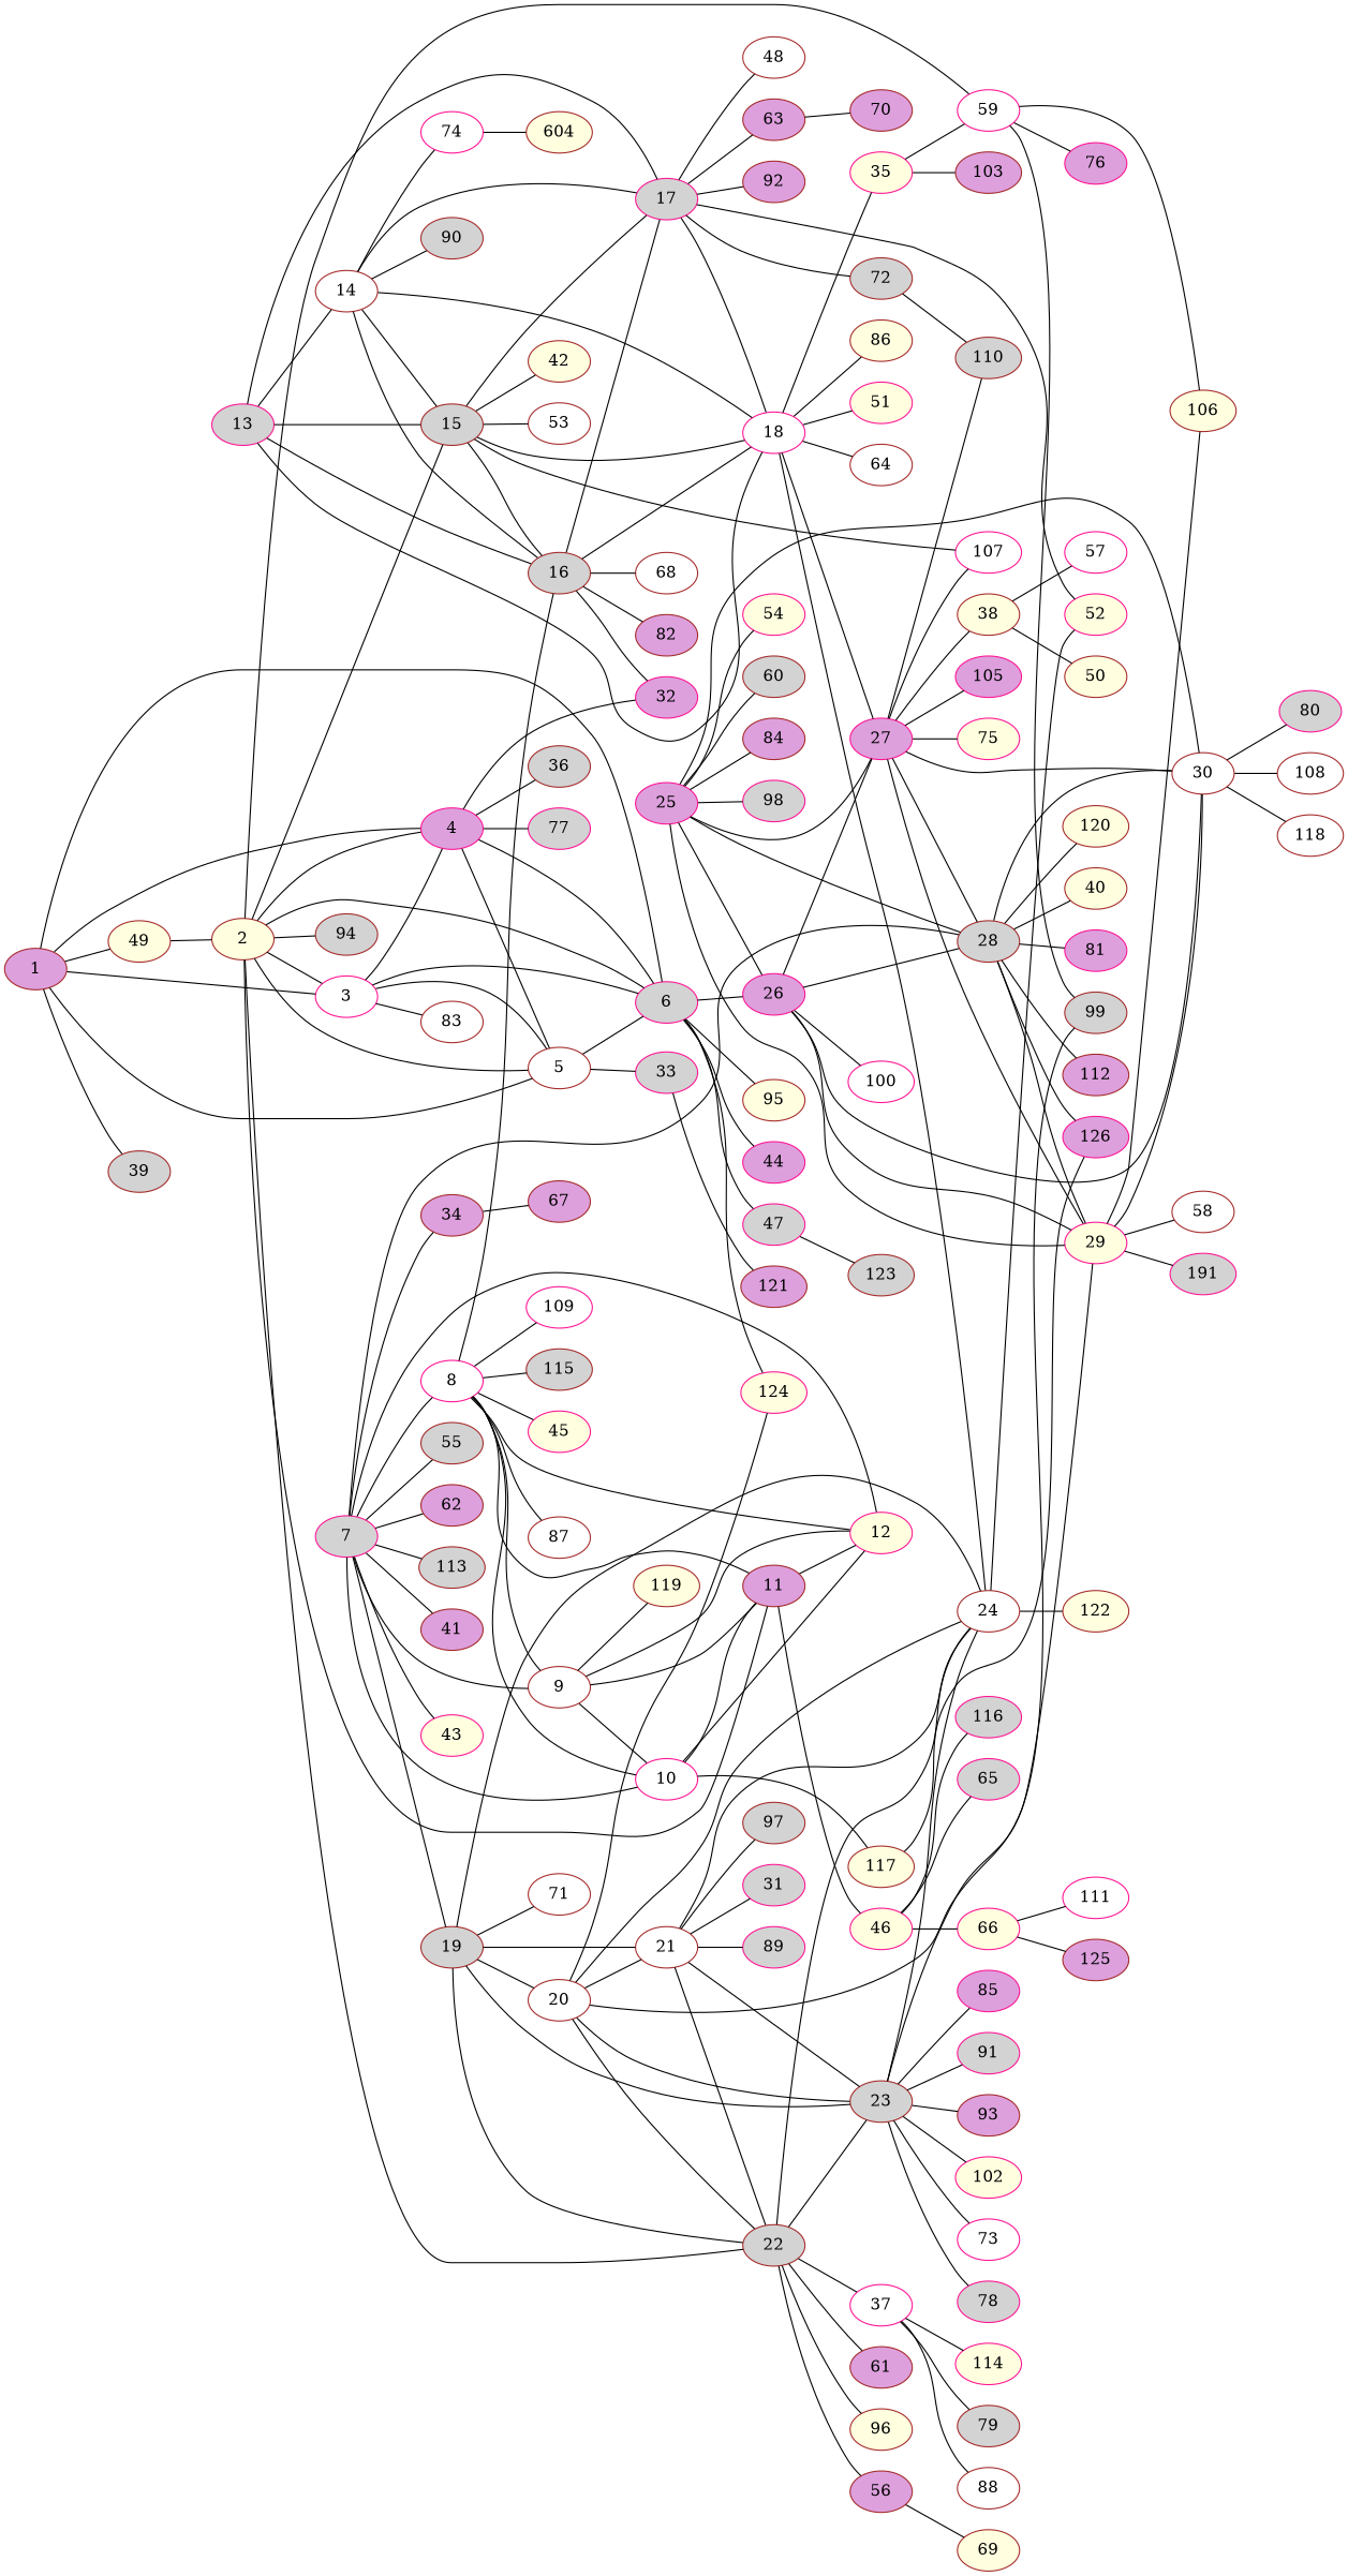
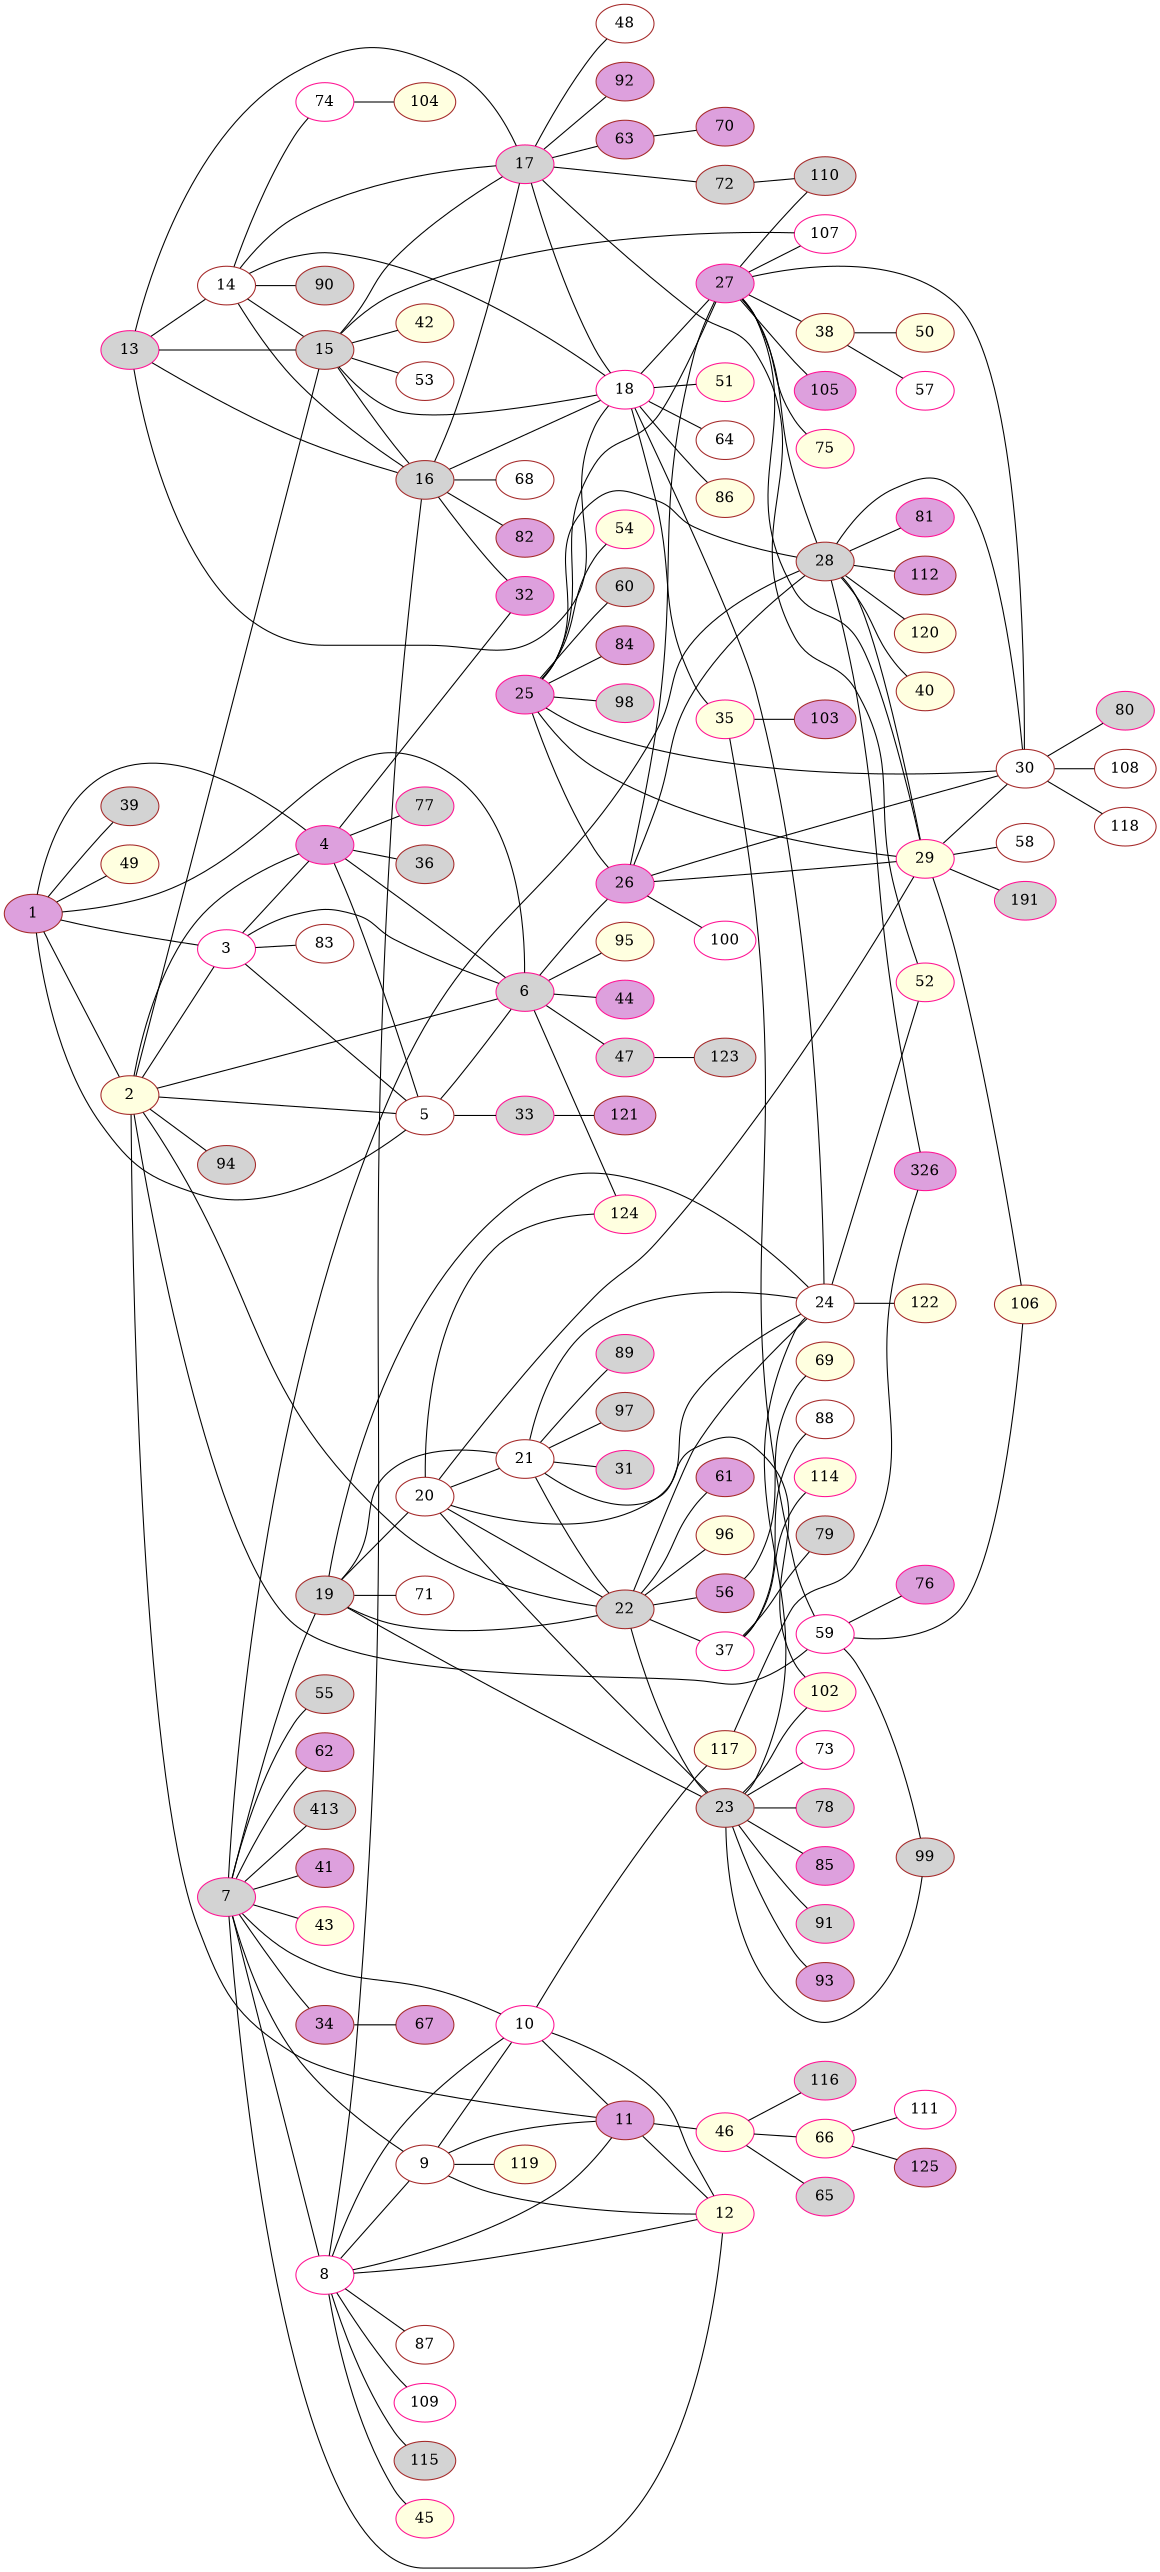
  graph {
    rankdir=LR
    node [color=brown fillcolor=lightgrey style=filled]
    1 [fillcolor=plum]
    2 [fillcolor=lightyellow]
    3 [color=deeppink fillcolor=white]
    4 [color=deeppink fillcolor=plum]
    5 [fillcolor=white]
    6 [color=deeppink]
    39
    49 [fillcolor=lightyellow]
    11 [fillcolor=plum]
    15
    22
    59 [color=deeppink fillcolor=white]
    94
    83 [fillcolor=white]
    32 [color=deeppink fillcolor=plum]
    36
    77 [color=deeppink]
    33 [color=deeppink]
    26 [color=deeppink fillcolor=plum]
    44 [color=deeppink fillcolor=plum]
    47 [color=deeppink]
    95 [fillcolor=lightyellow]
    124 [color=deeppink fillcolor=lightyellow]
    12 [color=deeppink fillcolor=lightyellow]
    46 [color=deeppink fillcolor=lightyellow]
    16
    17 [color=deeppink]
    18 [color=deeppink fillcolor=white]
    42 [fillcolor=lightyellow]
    53 [fillcolor=white]
    107 [color=deeppink fillcolor=white]
    24 [fillcolor=white]
    23
    37 [color=deeppink fillcolor=white]
    56 [fillcolor=plum]
    61 [fillcolor=plum]
    96 [fillcolor=lightyellow]
    99
    106 [fillcolor=lightyellow]
    76 [color=deeppink fillcolor=plum]
    121 [fillcolor=plum]
    28
    27 [color=deeppink fillcolor=plum]
    29 [color=deeppink fillcolor=lightyellow]
    30 [fillcolor=white]
    100 [color=deeppink fillcolor=white]
    123
    7 [color=deeppink]
    8 [color=deeppink fillcolor=white]
    9 [fillcolor=white]
    10 [color=deeppink fillcolor=white]
    19
    34 [fillcolor=plum]
    41 [fillcolor=plum]
    43 [color=deeppink fillcolor=lightyellow]
    55
    62 [fillcolor=plum]
-   113
+   113 [label=413]
    45 [color=deeppink fillcolor=lightyellow]
    87 [fillcolor=white]
    109 [color=deeppink fillcolor=white]
    115
    119 [fillcolor=lightyellow]
    117 [fillcolor=lightyellow]
    20 [fillcolor=white]
    21 [fillcolor=white]
    71 [fillcolor=white]
    40 [fillcolor=lightyellow]
    81 [color=deeppink fillcolor=plum]
    112 [fillcolor=plum]
    120 [fillcolor=lightyellow]
-   126 [color=deeppink fillcolor=plum]
+   126 [color=deeppink fillcolor=plum label=326]
    67 [fillcolor=plum]
    68 [fillcolor=white]
    82 [fillcolor=plum]
    65 [color=deeppink]
    66 [color=deeppink fillcolor=lightyellow]
    116 [color=deeppink]
    13 [color=deeppink]
    14 [fillcolor=white]
    74 [color=deeppink fillcolor=white]
    90
    48 [fillcolor=white]
    52 [color=deeppink fillcolor=lightyellow]
    63 [fillcolor=plum]
    72
    92 [fillcolor=plum]
    35 [color=deeppink fillcolor=lightyellow]
    51 [color=deeppink fillcolor=lightyellow]
    64 [fillcolor=white]
    86 [fillcolor=lightyellow]
-   104 [fillcolor=lightyellow label=604]
+   104 [fillcolor=lightyellow]
    70 [fillcolor=plum]
    110
    122 [fillcolor=lightyellow]
    38 [fillcolor=lightyellow]
    75 [color=deeppink fillcolor=lightyellow]
    105 [color=deeppink fillcolor=plum]
    103 [fillcolor=plum]
    31 [color=deeppink]
    89 [color=deeppink]
    97
    73 [color=deeppink fillcolor=white]
    78 [color=deeppink]
    85 [color=deeppink fillcolor=plum]
    91 [color=deeppink]
    93 [fillcolor=plum]
    102 [color=deeppink fillcolor=lightyellow]
    58 [fillcolor=white]
    n110 [color=deeppink label=191]
    79
    88 [fillcolor=white]
    114 [color=deeppink fillcolor=lightyellow]
    69 [fillcolor=lightyellow]
    25 [color=deeppink fillcolor=plum]
    54 [color=deeppink fillcolor=lightyellow]
    60
    84 [fillcolor=plum]
    98 [color=deeppink]
    80 [color=deeppink]
    108 [fillcolor=white]
    118 [fillcolor=white]
    50 [fillcolor=lightyellow]
    57 [color=deeppink fillcolor=white]
    111 [color=deeppink fillcolor=white]
    125 [fillcolor=plum]
-   49 -- 2
+   1 -- 2
    1 -- 3
    1 -- 4
    1 -- 5
    1 -- 6
    1 -- 39
    1 -- 49
    2 -- 3
    2 -- 4
    2 -- 5
    2 -- 6
    2 -- 11
    2 -- 15
    2 -- 22
    2 -- 59
    2 -- 94
    3 -- 4
    3 -- 5
    3 -- 6
    3 -- 83
    4 -- 5
    4 -- 6
    4 -- 32
    4 -- 36
    4 -- 77
    5 -- 6
    5 -- 33
    6 -- 26
    6 -- 44
    6 -- 47
    6 -- 95
    6 -- 124
    11 -- 12
    11 -- 46
    15 -- 16
    15 -- 17
    15 -- 18
    15 -- 42
    15 -- 53
    15 -- 107
    22 -- 24
    22 -- 23
    22 -- 37
    22 -- 56
    22 -- 61
    22 -- 96
    59 -- 99
    59 -- 106
    59 -- 76
    33 -- 121
    26 -- 28
    26 -- 27
    26 -- 29
    26 -- 30
    26 -- 100
    47 -- 123
    46 -- 65
    46 -- 66
    46 -- 116
    16 -- 32
    16 -- 17
    16 -- 18
    16 -- 68
    16 -- 82
    17 -- 18
    17 -- 48
    17 -- 52
    17 -- 63
    17 -- 72
    17 -- 92
    18 -- 24
    18 -- 27
    18 -- 35
    18 -- 51
    18 -- 64
    18 -- 86
    24 -- 52
    24 -- 122
    23 -- 24
    23 -- 99
    23 -- 73
    23 -- 78
    23 -- 85
    23 -- 91
    23 -- 93
    23 -- 102
    37 -- 79
    37 -- 88
    37 -- 114
    56 -- 69
    28 -- 29
    28 -- 30
    28 -- 40
    28 -- 81
    28 -- 112
    28 -- 120
    28 -- 126
    27 -- 107
    27 -- 28
    27 -- 29
    27 -- 30
    27 -- 110
    27 -- 38
    27 -- 75
    27 -- 105
    29 -- 106
    29 -- 30
    29 -- 58
    29 -- n110
    30 -- 80
    30 -- 108
    30 -- 118
    7 -- 12
    7 -- 28
    7 -- 8
    7 -- 9
    7 -- 10
    7 -- 19
    7 -- 34
    7 -- 41
    7 -- 43
    7 -- 55
    7 -- 62
    7 -- 113
    8 -- 11
    8 -- 12
    8 -- 16
    8 -- 9
    8 -- 10
    8 -- 45
    8 -- 87
    8 -- 109
    8 -- 115
    9 -- 11
    9 -- 12
    9 -- 10
    9 -- 119
    10 -- 11
    10 -- 12
    10 -- 117
    19 -- 22
    19 -- 24
    19 -- 23
    19 -- 20
    19 -- 21
    19 -- 71
    34 -- 67
    117 -- 126
    20 -- 22
    20 -- 124
    20 -- 24
    20 -- 23
    20 -- 29
    20 -- 21
    21 -- 22
    21 -- 24
-   21 -- 23
+   21 -- 102
    21 -- 31
    21 -- 89
    21 -- 97
    66 -- 111
    66 -- 125
    13 -- 15
    13 -- 16
    13 -- 17
    13 -- 18
    13 -- 14
    14 -- 15
    14 -- 16
    14 -- 17
    14 -- 18
    14 -- 74
    14 -- 90
    74 -- 104
    63 -- 70
    72 -- 110
    35 -- 59
    35 -- 103
    38 -- 50
    38 -- 57
    25 -- 26
    25 -- 28
    25 -- 27
    25 -- 29
    25 -- 30
    25 -- 54
    25 -- 60
    25 -- 84
    25 -- 98
  }
